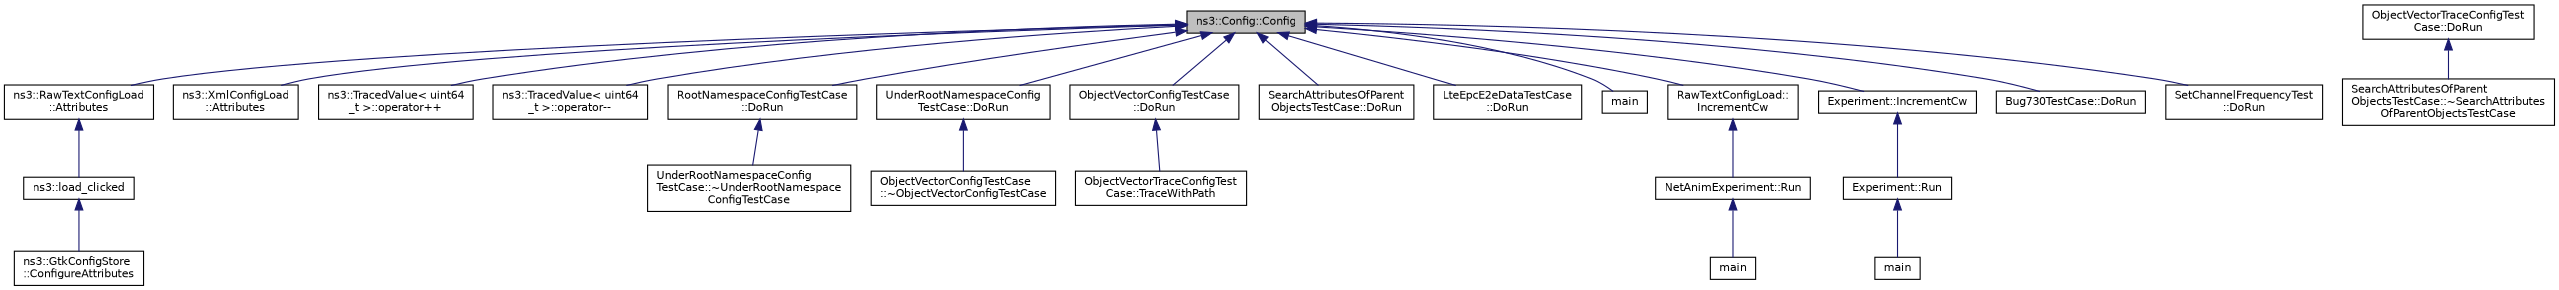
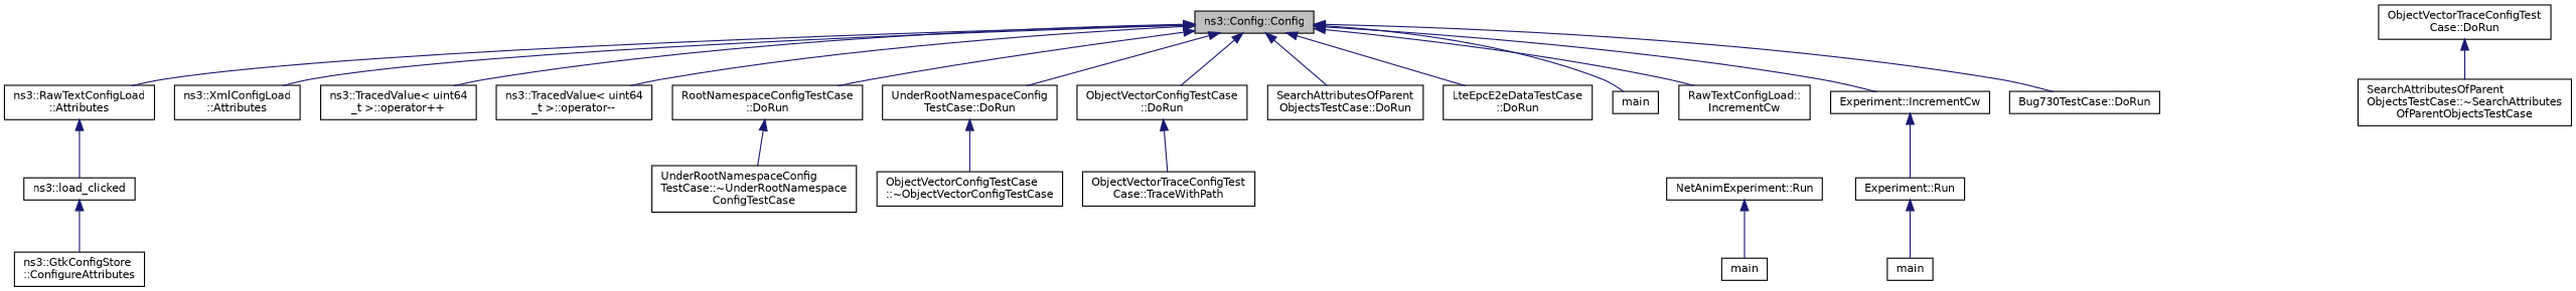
  digraph {
    rankdir=TB
    node [color=black fillcolor=white fontname=Helvetica fontsize=10 shape=record style=filled]
    edge [color=midnightblue dir=back fontname=Helvetica fontsize=10 labelfontname=Helvetica labelfontsize=10 style=solid]
    n1 [fillcolor=grey75 fontcolor=black height=0.2 label="ns3::Config::Config" width=0.4]
    n2 [height=0.2 label="ns3::RawTextConfigLoad\l::Attributes" width=0.4]
    n3 [height=0.2 label="ns3::XmlConfigLoad\l::Attributes" width=0.4]
    n4 [height=0.2 label="ns3::TracedValue\< uint64\l_t \>::operator++" width=0.4]
    n5 [height=0.2 label="ns3::TracedValue\< uint64\l_t \>::operator--" width=0.4]
    n6 [height=0.2 label="RootNamespaceConfigTestCase\l::DoRun" width=0.4]
    n7 [height=0.2 label="UnderRootNamespaceConfig\lTestCase::DoRun" width=0.4]
    n8 [height=0.2 label="ObjectVectorConfigTestCase\l::DoRun" width=0.4]
    n9 [height=0.2 label="SearchAttributesOfParent\lObjectsTestCase::DoRun" width=0.4]
    n10 [height=0.2 label="LteEpcE2eDataTestCase\l::DoRun" width=0.4]
    n11 [height=0.2 label=main width=0.4]
    n12 [height=0.2 label="RawTextConfigLoad::\lIncrementCw" width=0.4]
    n13 [height=0.2 label="Experiment::IncrementCw" width=0.4]
    n14 [height=0.2 label="Bug730TestCase::DoRun" width=0.4]
-   n15 [height=0.2 label="SetChannelFrequencyTest\l::DoRun" width=0.4]
    n16 [height=0.2 label="ns3::load_clicked" width=0.4]
    n17 [height=0.2 label="UnderRootNamespaceConfig\lTestCase::~UnderRootNamespace\lConfigTestCase" width=0.4]
    n18 [height=0.2 label="ObjectVectorConfigTestCase\l::~ObjectVectorConfigTestCase" width=0.4]
    n19 [height=0.2 label="ObjectVectorTraceConfigTest\lCase::TraceWithPath" width=0.4]
    n20 [height=0.2 label="NetAnimExperiment::Run" width=0.4]
    n21 [height=0.2 label="Experiment::Run" width=0.4]
    n22 [height=0.2 label="ns3::GtkConfigStore\l::ConfigureAttributes" width=0.4]
    n23 [height=0.2 label="ObjectVectorTraceConfigTest\lCase::DoRun" width=0.4]
    n24 [height=0.2 label="SearchAttributesOfParent\lObjectsTestCase::~SearchAttributes\lOfParentObjectsTestCase" width=0.4]
    n25 [height=0.2 label=main width=0.4]
    n26 [height=0.2 label=main width=0.4]
    n1 -> n2
    n1 -> n3
    n1 -> n4
    n1 -> n5
    n1 -> n6
    n1 -> n7
    n1 -> n8
    n1 -> n9
    n1 -> n10
    n1 -> n11
    n1 -> n12
    n1 -> n13
    n1 -> n14
-   n1 -> n15
    n2 -> n16
    n6 -> n17
    n7 -> n18
    n8 -> n19
-   n12 -> n20
    n13 -> n21
    n16 -> n22
    n20 -> n25
    n21 -> n26
    n23 -> n24
  }
